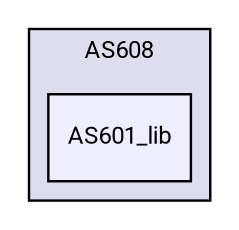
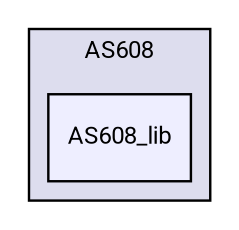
  digraph {
    compound=true
    rankdir=LR
    fontname=Roboto
-   n1 [fillcolor="#eeeeff" fontname=Roboto fontsize=10 label=AS601_lib pencolor=black shape=box style=filled]
+   n1 [fillcolor="#eeeeff" fontname=Roboto fontsize=10 label=AS608_lib pencolor=black shape=box style=filled]
    subgraph cluster_1 {
      bgcolor="#ddddee"
      fontsize=10
      label=AS608
      pencolor=black
      n1
    }
  }
